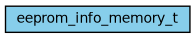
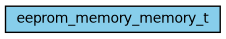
  digraph {
    rankdir=LR
-   n1 [color=black fillcolor=skyblue fontname=Helvetica fontsize=10 height=0.2 label=eeprom_info_memory_t shape=record style=filled width=0.4]
+   n1 [color=black fillcolor=skyblue fontname=Helvetica fontsize=10 height=0.2 label=eeprom_memory_memory_t shape=record style=filled width=0.4]
  }
